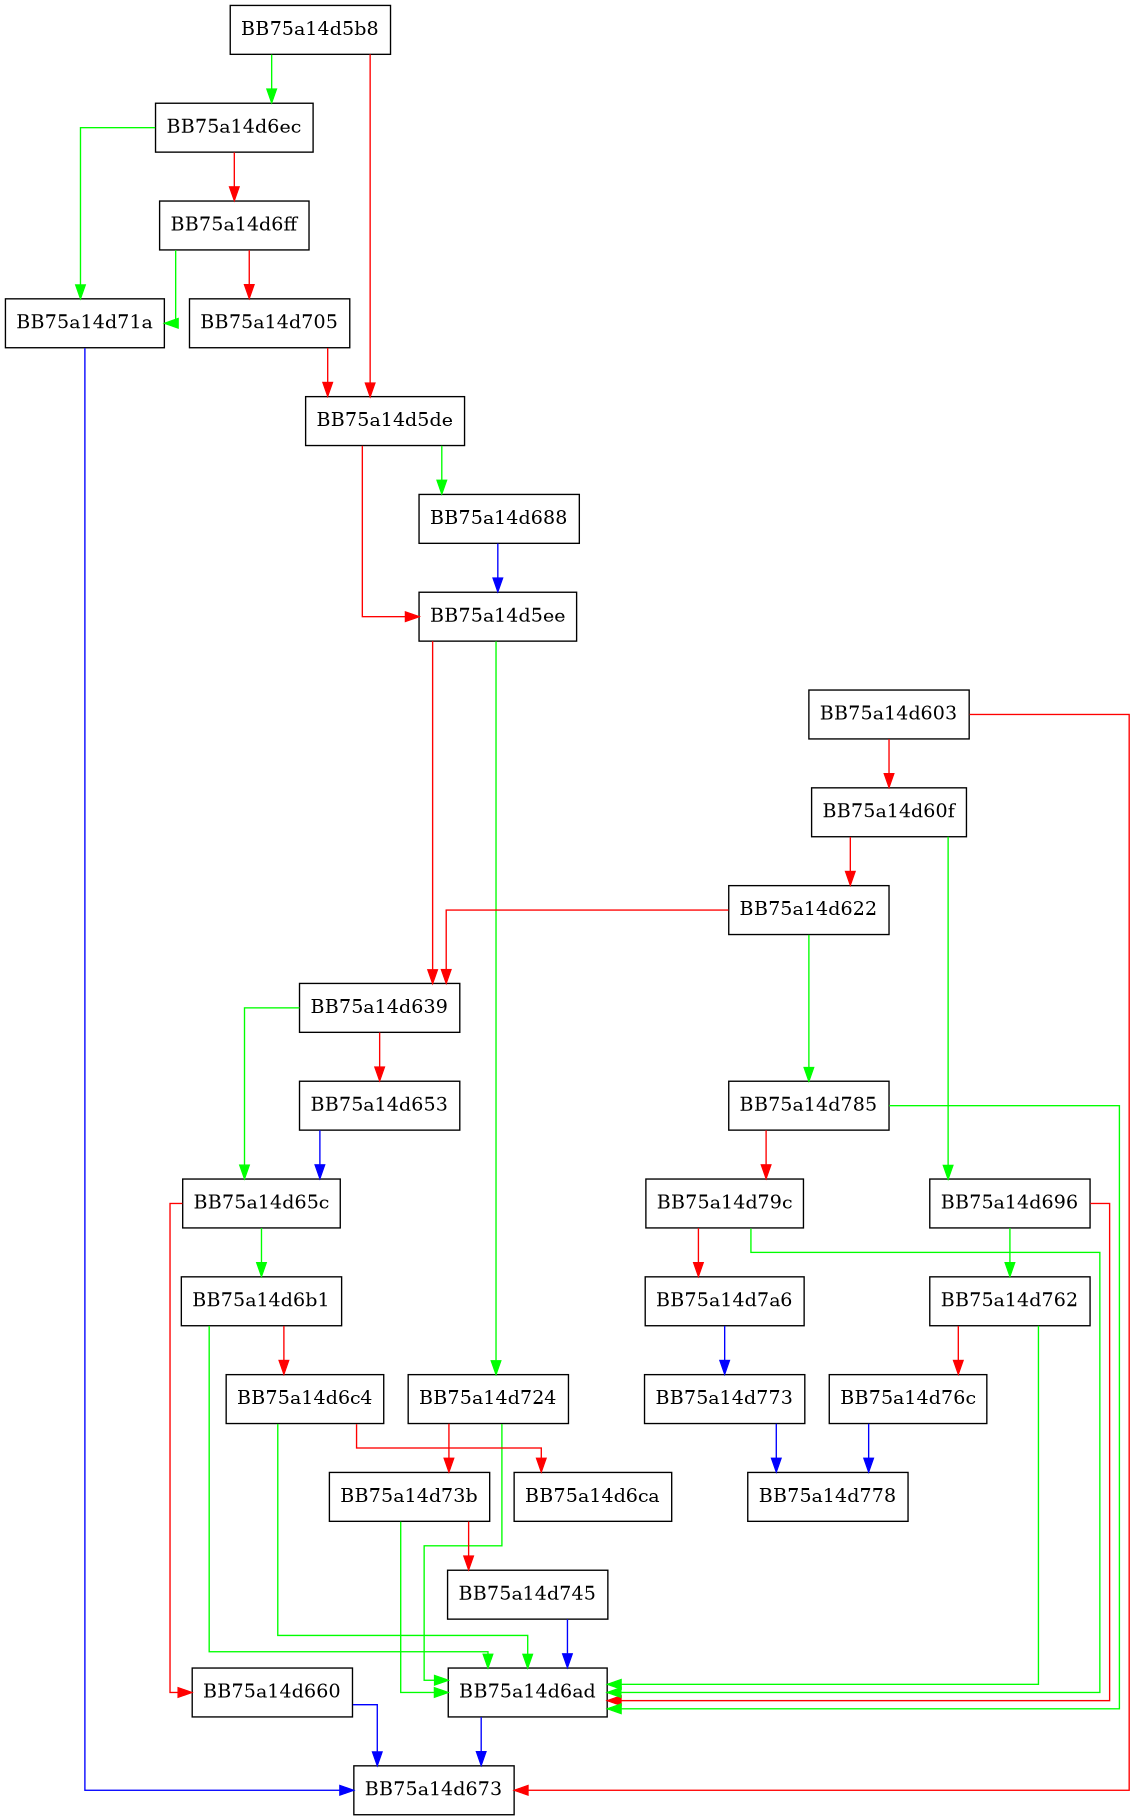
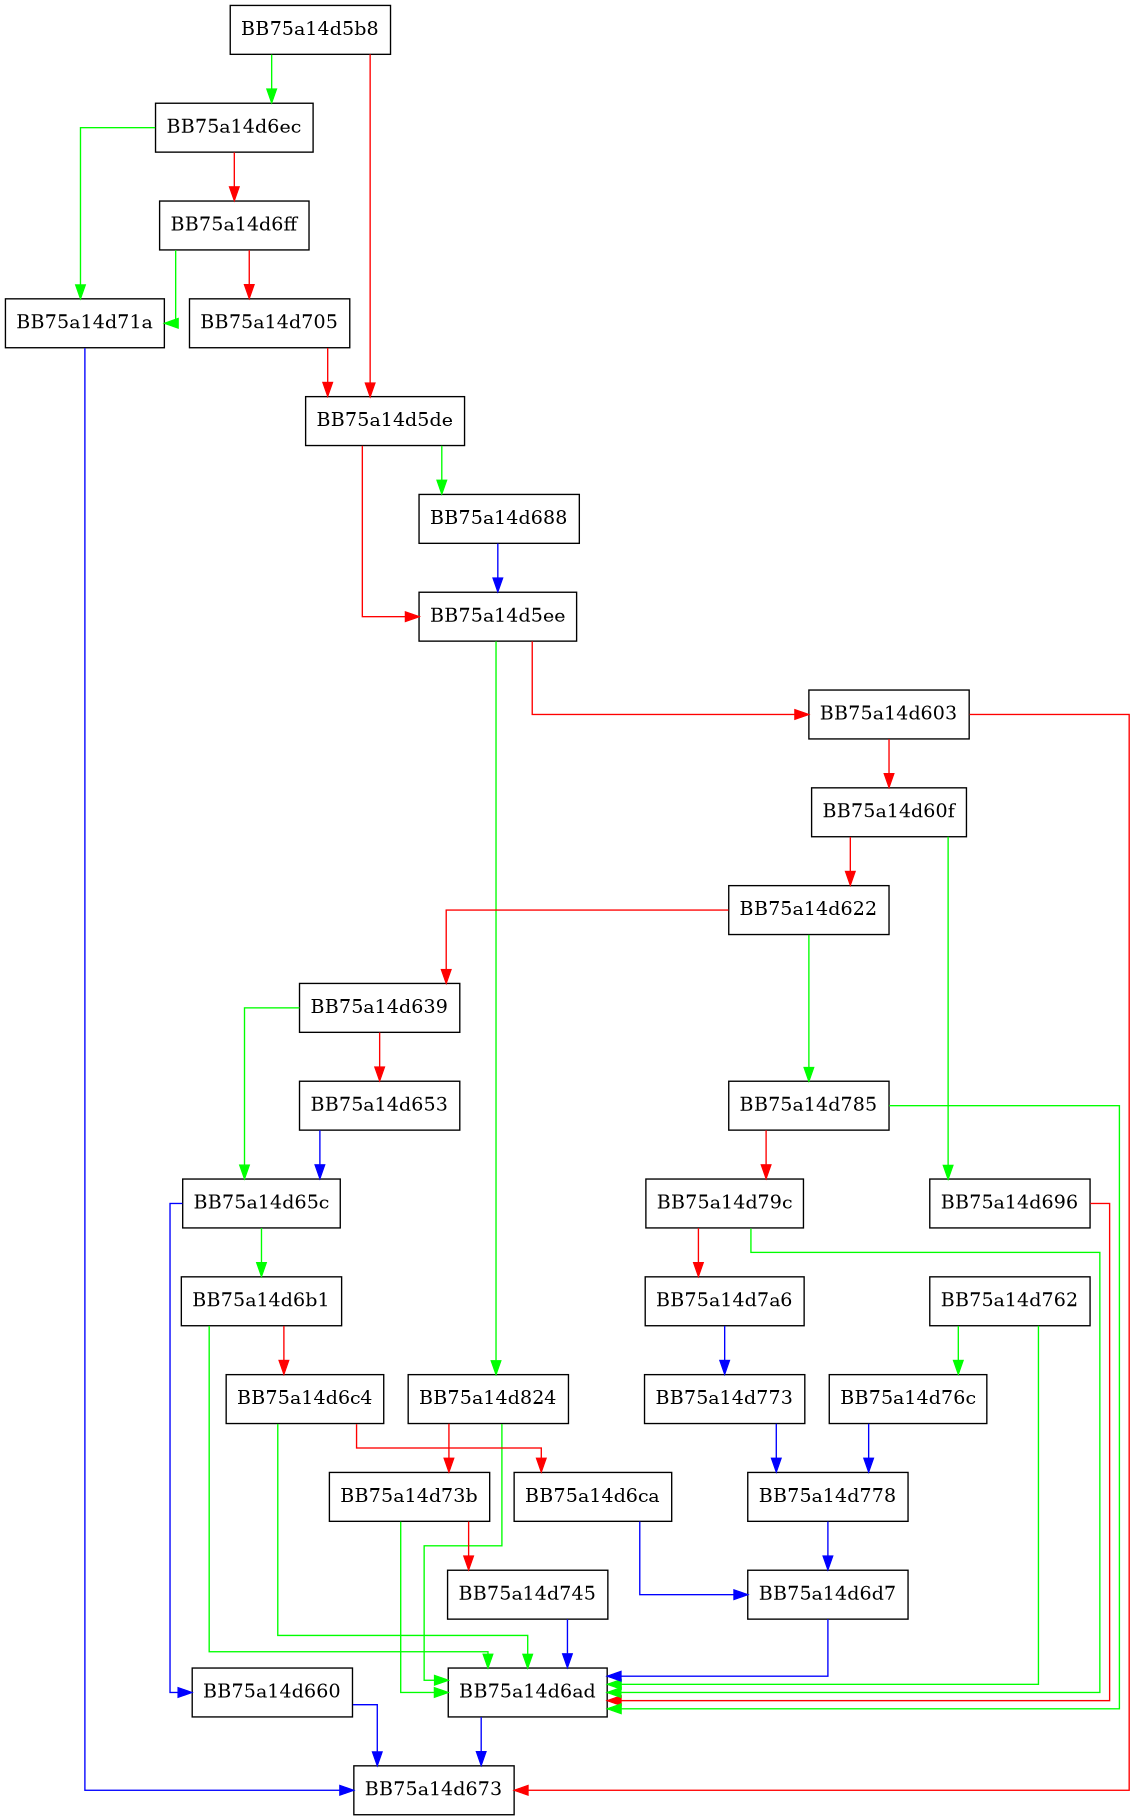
  digraph {
    splines=ortho
    node [shape=box]
    edge [color=red]
    BB75a14d5b8
    BB75a14d6ec
    BB75a14d5de
    BB75a14d71a
    BB75a14d6ff
    BB75a14d688
    BB75a14d5ee
    BB75a14d673
    BB75a14d705
-   BB75a14d724
+   BB75a14d724 [label=BB75a14d824]
    BB75a14d603
    BB75a14d6ad
    BB75a14d73b
    BB75a14d60f
    BB75a14d745
    BB75a14d696
    BB75a14d622
    BB75a14d762
    BB75a14d785
    BB75a14d639
    BB75a14d76c
    BB75a14d79c
    BB75a14d65c
    BB75a14d653
    BB75a14d7a6
    BB75a14d6b1
    BB75a14d660
    BB75a14d6c4
    BB75a14d6ca
    BB75a14d778
+   BB75a14d6d7
    BB75a14d773
    BB75a14d5b8 -> BB75a14d6ec [color=green]
    BB75a14d5b8 -> BB75a14d5de
    BB75a14d6ec -> BB75a14d71a [color=green]
    BB75a14d6ec -> BB75a14d6ff
    BB75a14d5de -> BB75a14d688 [color=green]
    BB75a14d5de -> BB75a14d5ee
    BB75a14d71a -> BB75a14d673 [color=blue]
    BB75a14d6ff -> BB75a14d71a [color=green]
    BB75a14d6ff -> BB75a14d705
    BB75a14d688 -> BB75a14d5ee [color=blue]
    BB75a14d5ee -> BB75a14d724 [color=green]
-   BB75a14d5ee -> BB75a14d639
+   BB75a14d5ee -> BB75a14d603
    BB75a14d705 -> BB75a14d5de
    BB75a14d724 -> BB75a14d6ad [color=green]
    BB75a14d724 -> BB75a14d73b
    BB75a14d603 -> BB75a14d673
    BB75a14d603 -> BB75a14d60f
    BB75a14d6ad -> BB75a14d673 [color=blue]
    BB75a14d73b -> BB75a14d6ad [color=green]
    BB75a14d73b -> BB75a14d745
    BB75a14d60f -> BB75a14d696 [color=green]
    BB75a14d60f -> BB75a14d622
    BB75a14d745 -> BB75a14d6ad [color=blue]
    BB75a14d696 -> BB75a14d6ad
-   BB75a14d696 -> BB75a14d762 [color=green]
    BB75a14d622 -> BB75a14d785 [color=green]
    BB75a14d622 -> BB75a14d639
    BB75a14d762 -> BB75a14d6ad [color=green]
-   BB75a14d762 -> BB75a14d76c
+   BB75a14d762 -> BB75a14d76c [color=green]
    BB75a14d785 -> BB75a14d6ad [color=green]
    BB75a14d785 -> BB75a14d79c
    BB75a14d639 -> BB75a14d65c [color=green]
    BB75a14d639 -> BB75a14d653
    BB75a14d76c -> BB75a14d778 [color=blue]
    BB75a14d79c -> BB75a14d6ad [color=green]
    BB75a14d79c -> BB75a14d7a6
    BB75a14d65c -> BB75a14d6b1 [color=green]
-   BB75a14d65c -> BB75a14d660
+   BB75a14d65c -> BB75a14d660 [color=blue]
    BB75a14d653 -> BB75a14d65c [color=blue]
    BB75a14d7a6 -> BB75a14d773 [color=blue]
    BB75a14d6b1 -> BB75a14d6ad [color=green]
    BB75a14d6b1 -> BB75a14d6c4
    BB75a14d660 -> BB75a14d673 [color=blue]
    BB75a14d6c4 -> BB75a14d6ad [color=green]
    BB75a14d6c4 -> BB75a14d6ca
+   BB75a14d6ca -> BB75a14d6d7 [color=blue]
+   BB75a14d778 -> BB75a14d6d7 [color=blue]
+   BB75a14d6d7 -> BB75a14d6ad [color=blue]
    BB75a14d773 -> BB75a14d778 [color=blue]
  }
